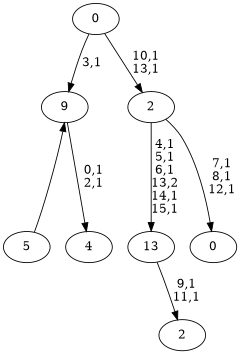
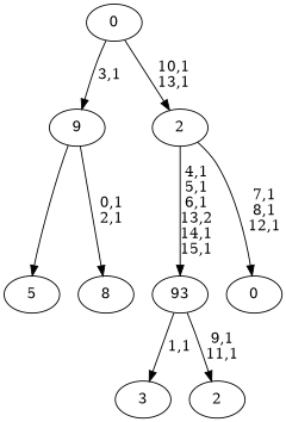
  digraph {
    fontname="DejaVu Serif"
    node [fontname="DejaVu Serif"]
    edge [fontname="DejaVu Serif"]
-   n1 [label=4]
+   n1 [label=8]
+   n2 [label=3]
    n3 [label=2]
-   13
+   13 [label=93]
    n5 [label=5]
    n6 [label=9]
    n7 [label=0]
    2
    0
+   13 -> n2 [label="1,1"]
    13 -> n3 [label="9,1\n11,1"]
    n6 -> n1 [label="0,1\n2,1"]
-   n5 -> n6
+   n6 -> n5
    2 -> 13 [label="4,1\n5,1\n6,1\n13,2\n14,1\n15,1"]
    2 -> n7 [label="7,1\n8,1\n12,1"]
    0 -> n6 [label="3,1"]
    0 -> 2 [label="10,1\n13,1"]
  }
